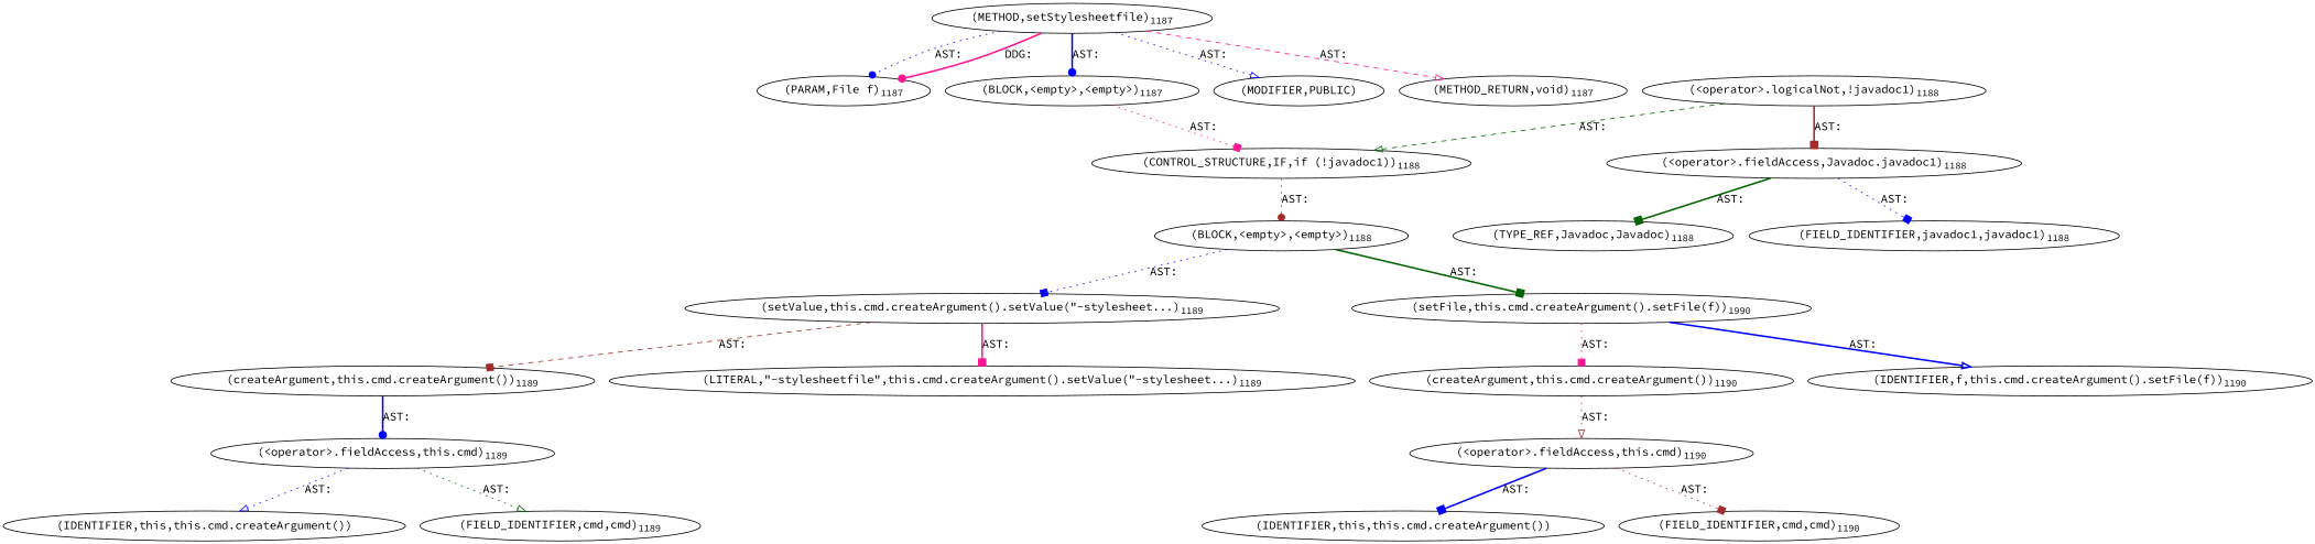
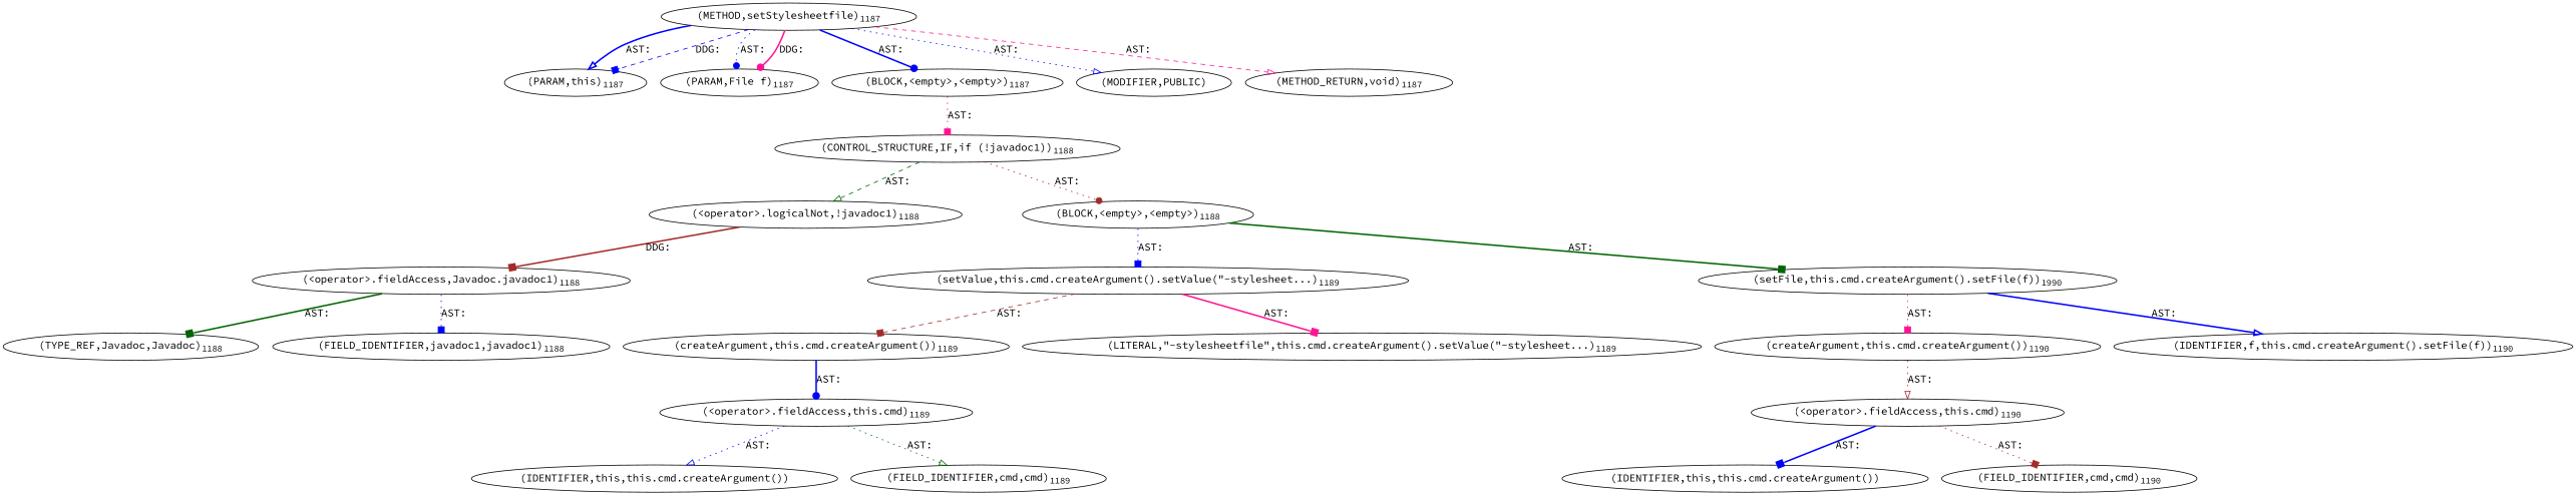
  digraph {
    fontname="Source Code Pro"
    node [fontname="Source Code Pro"]
    edge [arrowhead=box color=blue fontname="Source Code Pro" style=dotted]
    n1 [label=<(METHOD,setStylesheetfile)<SUB>1187</SUB>>]
+   n2 [label=<(PARAM,this)<SUB>1187</SUB>>]
    n3 [label=<(PARAM,File f)<SUB>1187</SUB>>]
    n4 [label=<(BLOCK,&lt;empty&gt;,&lt;empty&gt;)<SUB>1187</SUB>>]
    n5 [label=<(MODIFIER,PUBLIC)>]
    n6 [label=<(METHOD_RETURN,void)<SUB>1187</SUB>>]
    n7 [label=<(CONTROL_STRUCTURE,IF,if (!javadoc1))<SUB>1188</SUB>>]
    n8 [label=<(&lt;operator&gt;.logicalNot,!javadoc1)<SUB>1188</SUB>>]
    n9 [label=<(BLOCK,&lt;empty&gt;,&lt;empty&gt;)<SUB>1188</SUB>>]
    n10 [label=<(&lt;operator&gt;.fieldAccess,Javadoc.javadoc1)<SUB>1188</SUB>>]
    n11 [label=<(setValue,this.cmd.createArgument().setValue(&quot;-stylesheet...)<SUB>1189</SUB>>]
    n12 [label=<(setFile,this.cmd.createArgument().setFile(f))<SUB>1990</SUB>>]
    n13 [label=<(TYPE_REF,Javadoc,Javadoc)<SUB>1188</SUB>>]
    n14 [label=<(FIELD_IDENTIFIER,javadoc1,javadoc1)<SUB>1188</SUB>>]
    n15 [label=<(createArgument,this.cmd.createArgument())<SUB>1189</SUB>>]
    n16 [label=<(LITERAL,&quot;-stylesheetfile&quot;,this.cmd.createArgument().setValue(&quot;-stylesheet...)<SUB>1189</SUB>>]
    n17 [label=<(createArgument,this.cmd.createArgument())<SUB>1190</SUB>>]
    n18 [label=<(IDENTIFIER,f,this.cmd.createArgument().setFile(f))<SUB>1190</SUB>>]
    n19 [label=<(&lt;operator&gt;.fieldAccess,this.cmd)<SUB>1189</SUB>>]
    n20 [label=<(IDENTIFIER,this,this.cmd.createArgument())>]
    n21 [label=<(FIELD_IDENTIFIER,cmd,cmd)<SUB>1189</SUB>>]
    n22 [label=<(&lt;operator&gt;.fieldAccess,this.cmd)<SUB>1190</SUB>>]
    n23 [label=<(IDENTIFIER,this,this.cmd.createArgument())>]
    n24 [label=<(FIELD_IDENTIFIER,cmd,cmd)<SUB>1190</SUB>>]
+   n1 -> n2 [arrowhead=onormal label="AST: " style=bold]
+   n1 -> n2 [label="DDG: " style=dashed]
    n1 -> n3 [arrowhead=dot label="AST: "]
    n1 -> n3 [arrowhead=dot color=deeppink label="DDG: " style=bold]
    n1 -> n4 [arrowhead=dot label="AST: " style=bold]
    n1 -> n5 [arrowhead=onormal label="AST: "]
    n1 -> n6 [arrowhead=onormal color=deeppink label="AST: " style=dashed]
    n4 -> n7 [color=deeppink label="AST: "]
-   n8 -> n7 [arrowhead=onormal color=darkgreen label="AST: " style=dashed]
+   n7 -> n8 [arrowhead=onormal color=darkgreen label="AST: " style=dashed]
    n7 -> n9 [arrowhead=dot color=brown label="AST: "]
-   n8 -> n10 [color=brown label="AST: " style=bold]
+   n8 -> n10 [color=brown label="DDG: " style=bold]
    n9 -> n11 [label="AST: "]
    n9 -> n12 [color=darkgreen label="AST: " style=bold]
    n10 -> n13 [color=darkgreen label="AST: " style=bold]
    n10 -> n14 [label="AST: "]
    n11 -> n15 [color=brown label="AST: " style=dashed]
    n11 -> n16 [color=deeppink label="AST: " style=bold]
    n12 -> n17 [color=deeppink label="AST: "]
    n12 -> n18 [arrowhead=onormal label="AST: " style=bold]
    n15 -> n19 [arrowhead=dot label="AST: " style=bold]
    n17 -> n22 [arrowhead=onormal color=brown label="AST: "]
    n19 -> n20 [arrowhead=onormal label="AST: "]
    n19 -> n21 [arrowhead=onormal color=darkgreen label="AST: "]
    n22 -> n23 [label="AST: " style=bold]
    n22 -> n24 [color=brown label="AST: "]
  }
